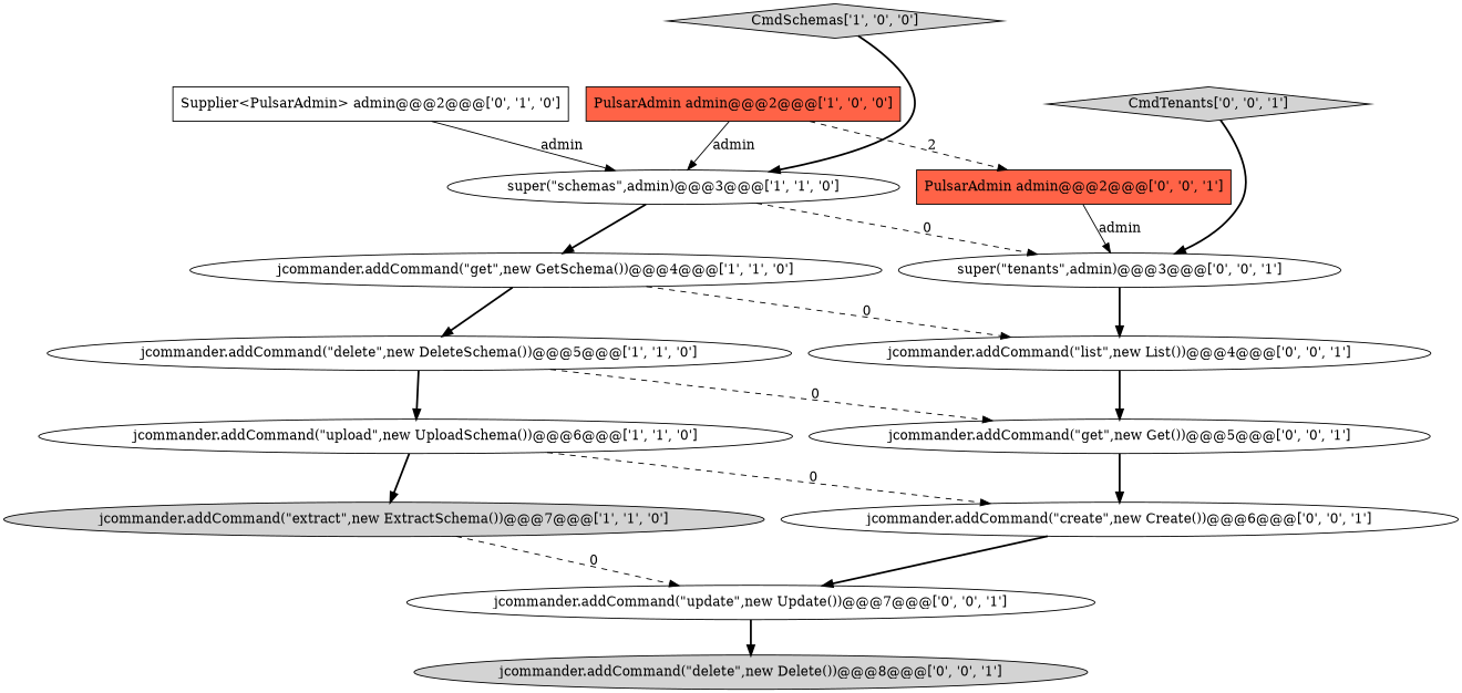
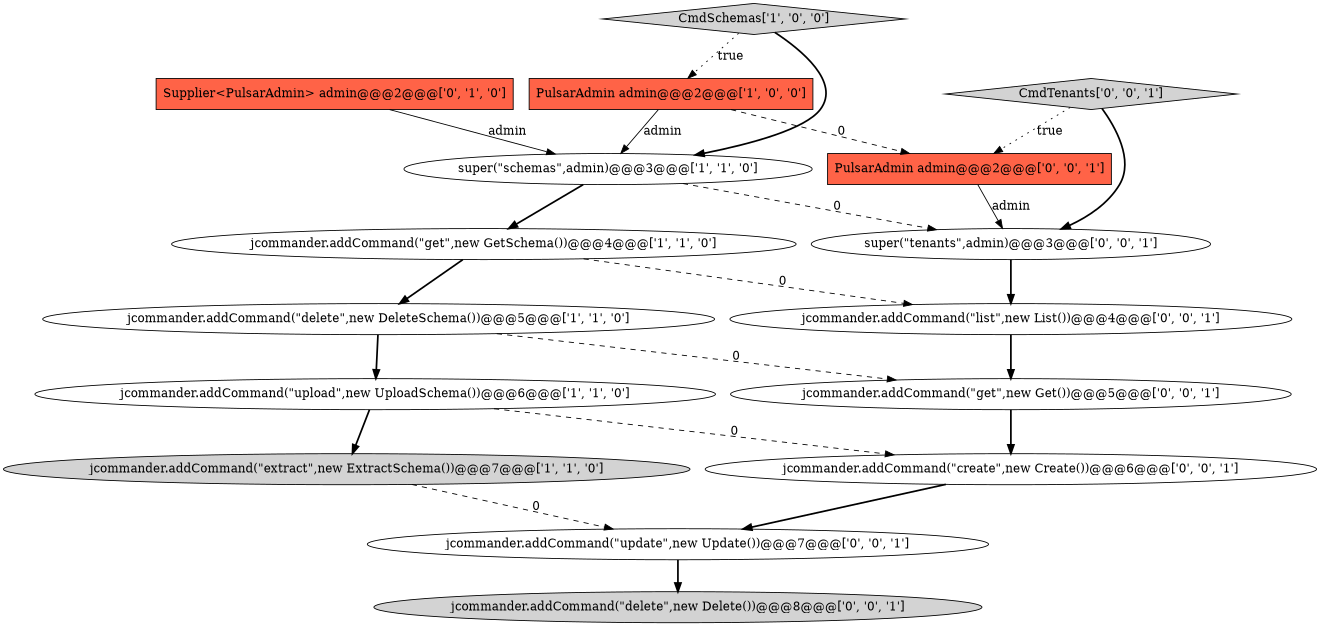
  digraph {
    node [fillcolor=white shape=ellipse style=filled]
    edge [style=bold]
    n1 [label="jcommander.addCommand(\"get\",new GetSchema())@@@4@@@['1', '1', '0']"]
    n2 [label="jcommander.addCommand(\"list\",new List())@@@4@@@['0', '0', '1']"]
    n3 [label="jcommander.addCommand(\"delete\",new DeleteSchema())@@@5@@@['1', '1', '0']"]
    n4 [label="jcommander.addCommand(\"get\",new Get())@@@5@@@['0', '0', '1']"]
    n5 [label="jcommander.addCommand(\"upload\",new UploadSchema())@@@6@@@['1', '1', '0']"]
    n6 [fillcolor=lightgray label="jcommander.addCommand(\"extract\",new ExtractSchema())@@@7@@@['1', '1', '0']"]
    n7 [label="jcommander.addCommand(\"update\",new Update())@@@7@@@['0', '0', '1']"]
    n8 [fillcolor=lightgray label="jcommander.addCommand(\"delete\",new Delete())@@@8@@@['0', '0', '1']"]
-   n9 [label="Supplier<PulsarAdmin> admin@@@2@@@['0', '1', '0']" shape=box]
+   n9 [fillcolor=tomato label="Supplier<PulsarAdmin> admin@@@2@@@['0', '1', '0']" shape=box]
    n10 [label="super(\"schemas\",admin)@@@3@@@['1', '1', '0']"]
    n11 [label="super(\"tenants\",admin)@@@3@@@['0', '0', '1']"]
    n12 [label="jcommander.addCommand(\"create\",new Create())@@@6@@@['0', '0', '1']"]
    n13 [fillcolor=lightgray label="CmdTenants['0', '0', '1']" shape=diamond]
    n14 [fillcolor=tomato label="PulsarAdmin admin@@@2@@@['0', '0', '1']" shape=box]
    n15 [fillcolor=tomato label="PulsarAdmin admin@@@2@@@['1', '0', '0']" shape=box]
    n16 [fillcolor=lightgray label="CmdSchemas['1', '0', '0']" shape=diamond]
    n1 -> n2 [label=0 style=dashed]
    n1 -> n3
    n2 -> n4
    n3 -> n4 [label=0 style=dashed]
    n3 -> n5
    n4 -> n12
    n5 -> n6
    n5 -> n12 [label=0 style=dashed]
    n6 -> n7 [label=0 style=dashed]
    n7 -> n8
    n9 -> n10 [label=admin style=solid]
    n10 -> n1
    n10 -> n11 [label=0 style=dashed]
    n11 -> n2
    n12 -> n7
    n13 -> n11
+   n13 -> n14 [label=true style=dotted]
    n14 -> n11 [label=admin style=solid]
    n15 -> n10 [label=admin style=solid]
-   n15 -> n14 [label=2 style=dashed]
+   n15 -> n14 [label=0 style=dashed]
    n16 -> n10
+   n16 -> n15 [label=true style=dotted]
  }
